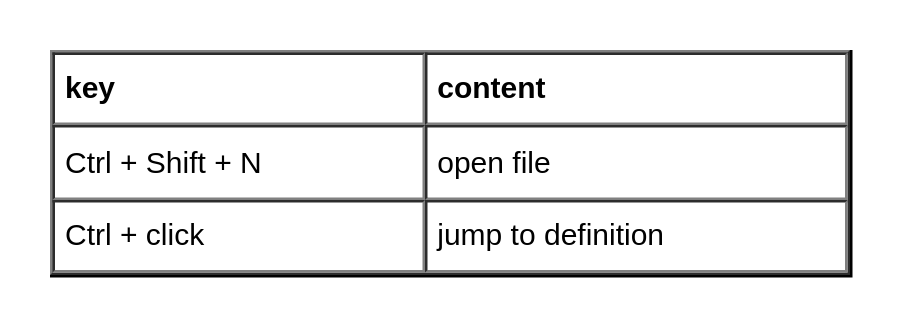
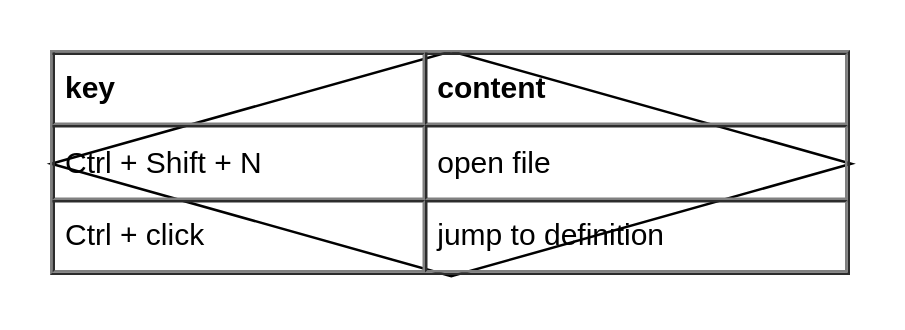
  <mxCell id="0" />
  <mxCell id="1" parent="0" />
- <mxCell id="2" value="&lt;table cellpadding=&quot;4&quot; cellspacing=&quot;0&quot; border=&quot;1&quot; style=&quot;font-size: 1em ; width: 100% ; height: 100%&quot;&gt;&lt;tbody&gt;&lt;tr&gt;&lt;th&gt;key&lt;/th&gt;&lt;th&gt;content&lt;/th&gt;&lt;/tr&gt;&lt;tr&gt;&lt;td&gt;Ctrl + Shift + N&lt;/td&gt;&lt;td&gt;open file&lt;/td&gt;&lt;/tr&gt;&lt;tr&gt;&lt;td&gt;Ctrl + click&lt;/td&gt;&lt;td&gt;jump to definition&lt;/td&gt;&lt;/tr&gt;&lt;/tbody&gt;&lt;/table&gt; " style="verticalAlign=top;align=left;overflow=fill;fontSize=12;fontFamily=Helvetica;html=1" parent="1" vertex="1"><mxGeometry x="20" y="20" width="320" height="90" as="geometry" /></mxCell>
+ <mxCell id="2" value="&lt;table cellpadding=&quot;4&quot; cellspacing=&quot;0&quot; border=&quot;1&quot; style=&quot;font-size: 1em ; width: 100% ; height: 100%&quot;&gt;&lt;tbody&gt;&lt;tr&gt;&lt;th&gt;key&lt;/th&gt;&lt;th&gt;content&lt;/th&gt;&lt;/tr&gt;&lt;tr&gt;&lt;td&gt;Ctrl + Shift + N&lt;/td&gt;&lt;td&gt;open file&lt;/td&gt;&lt;/tr&gt;&lt;tr&gt;&lt;td&gt;Ctrl + click&lt;/td&gt;&lt;td&gt;jump to definition&lt;/td&gt;&lt;/tr&gt;&lt;/tbody&gt;&lt;/table&gt; " style="rhombus;verticalAlign=top;align=left;overflow=fill;fontSize=12;fontFamily=Helvetica;html=1;" parent="1" vertex="1"><mxGeometry x="20" y="20" width="320" height="90" as="geometry" /></mxCell>
